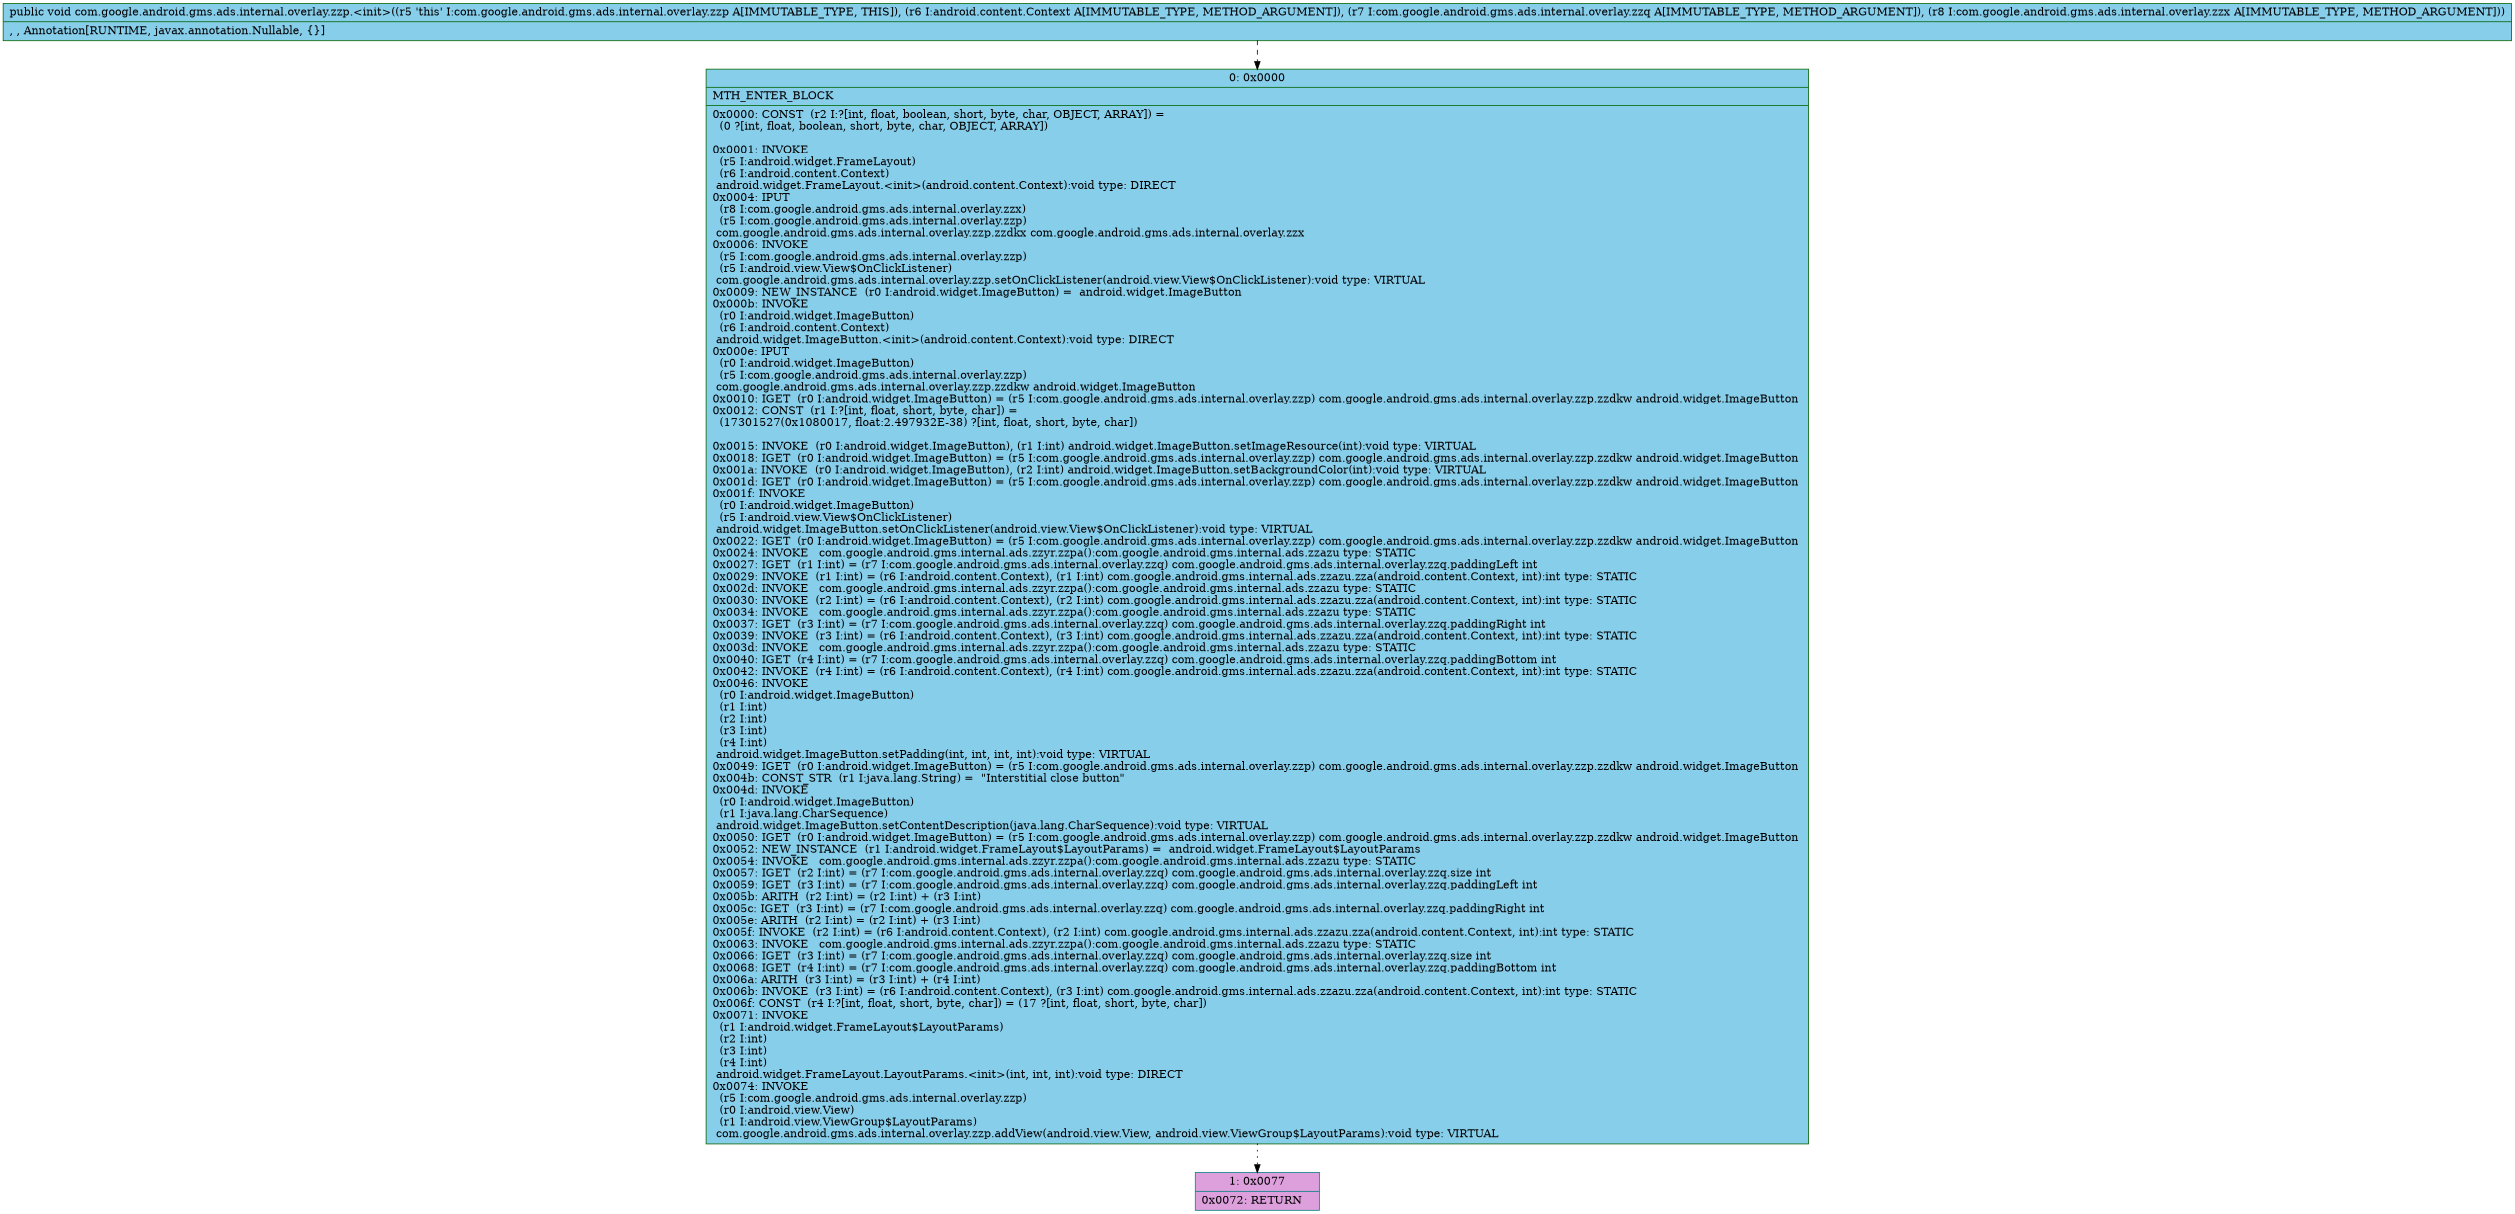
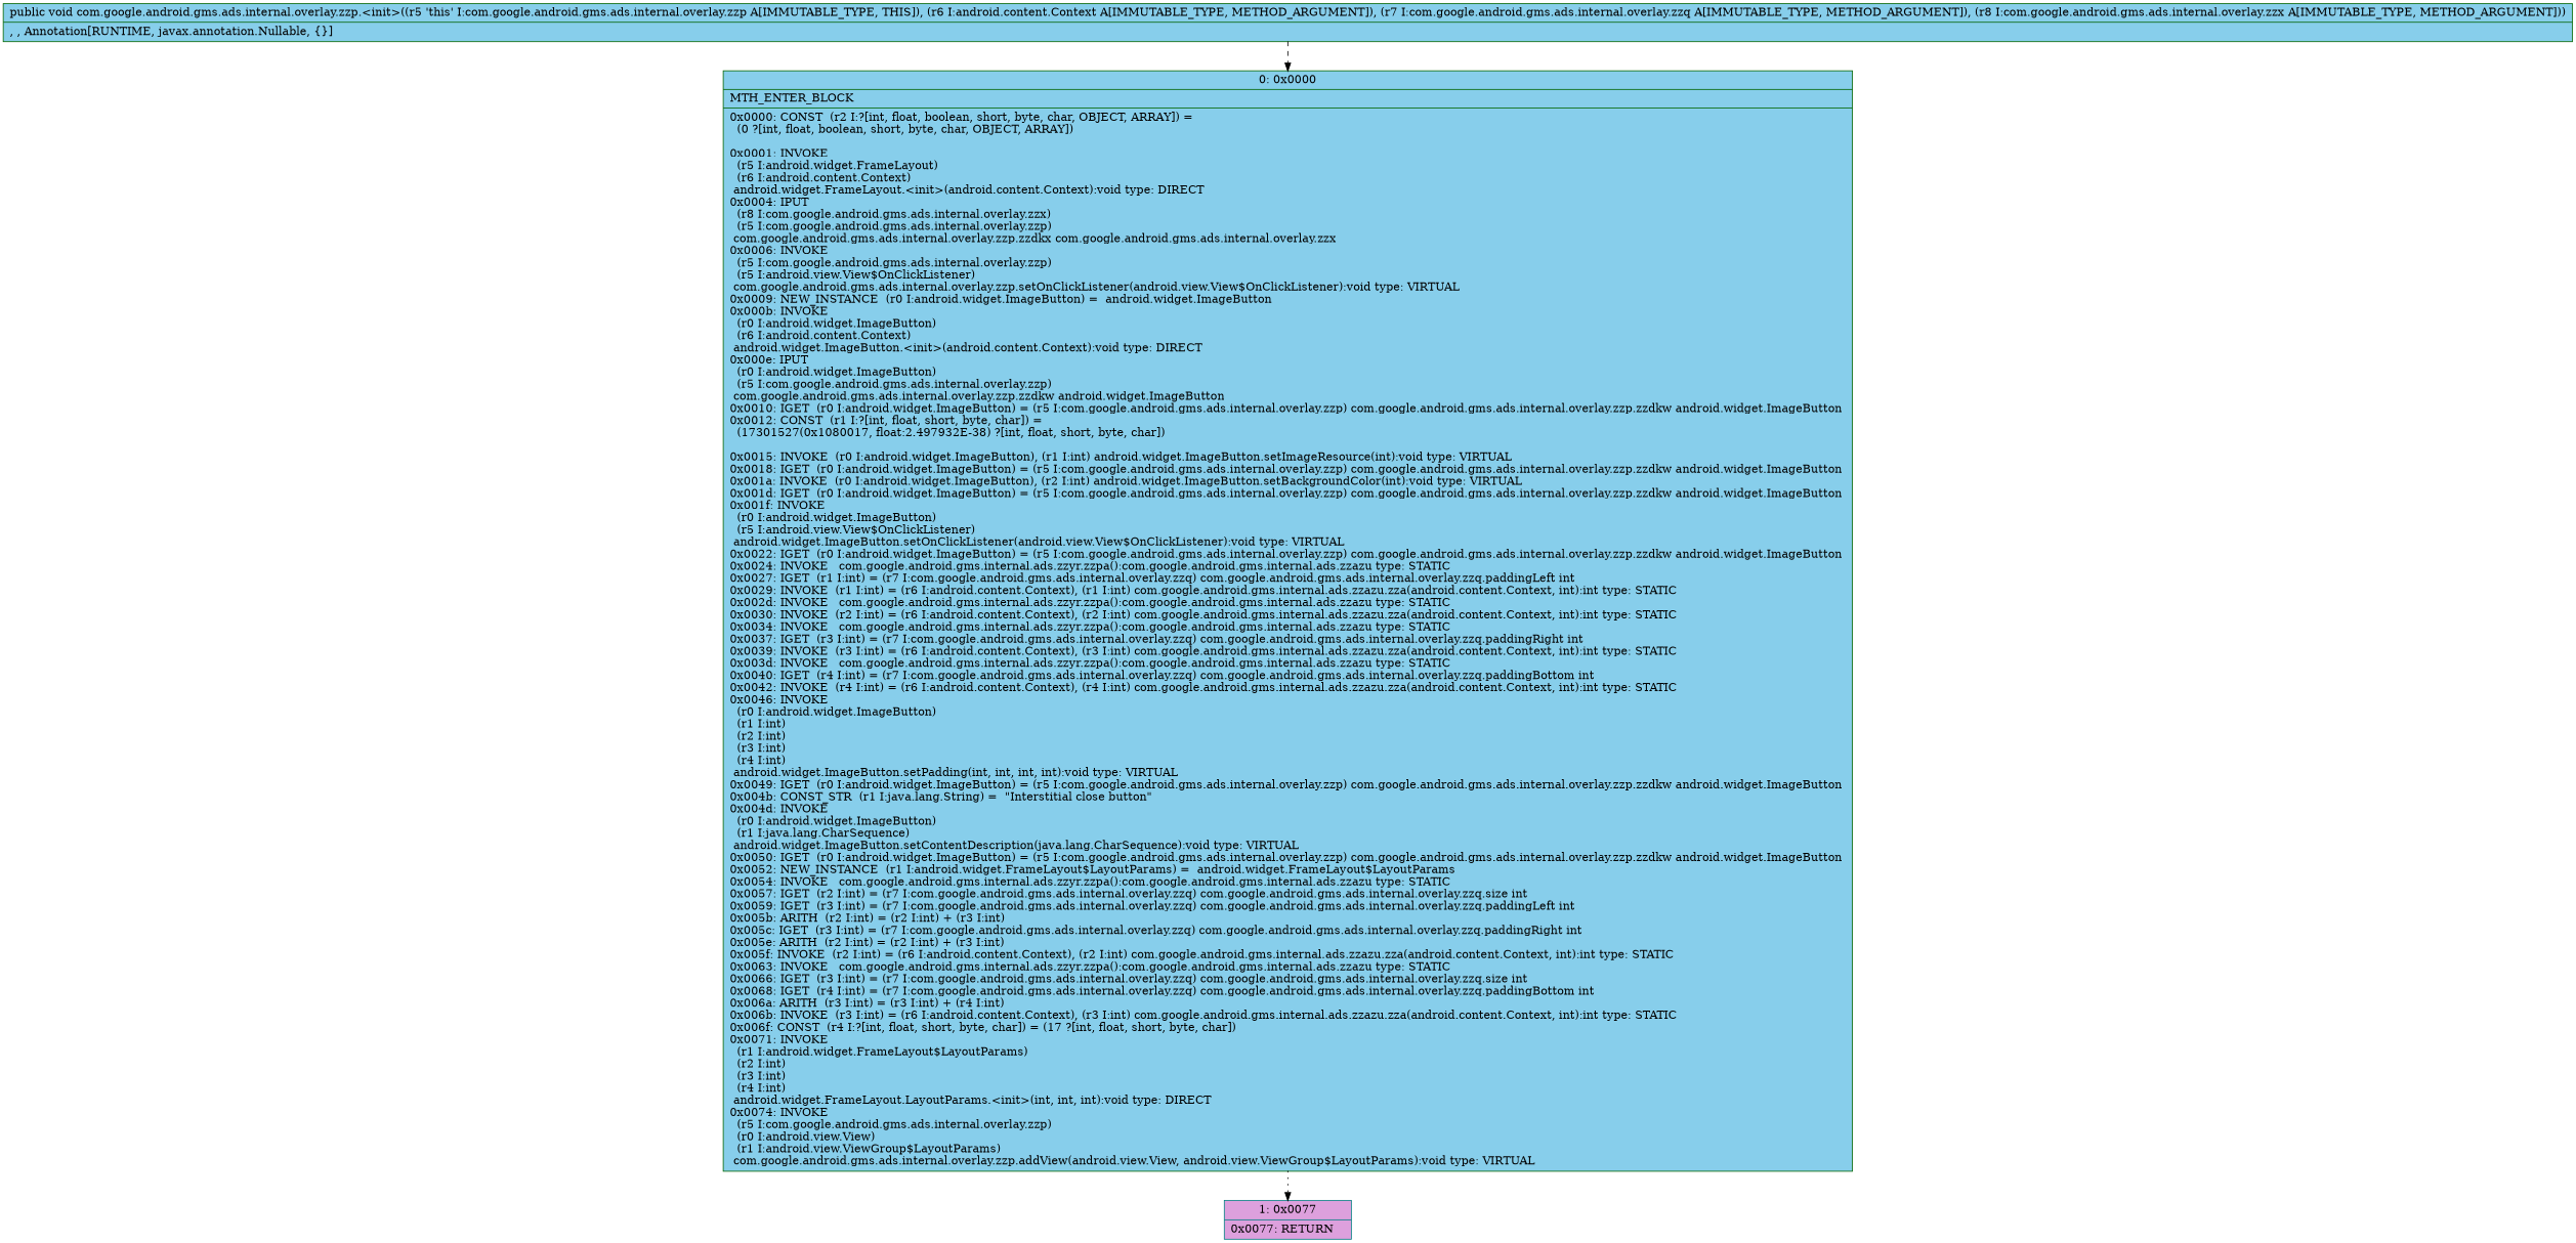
  digraph {
    node [shape=record style=filled fillcolor=skyblue color=darkgreen]
    n1 [label="{0\:\ 0x0000|MTH_ENTER_BLOCK\l|0x0000: CONST  (r2 I:?[int, float, boolean, short, byte, char, OBJECT, ARRAY]) = \l  (0 ?[int, float, boolean, short, byte, char, OBJECT, ARRAY])\l \l0x0001: INVOKE  \l  (r5 I:android.widget.FrameLayout)\l  (r6 I:android.content.Context)\l android.widget.FrameLayout.\<init\>(android.content.Context):void type: DIRECT \l0x0004: IPUT  \l  (r8 I:com.google.android.gms.ads.internal.overlay.zzx)\l  (r5 I:com.google.android.gms.ads.internal.overlay.zzp)\l com.google.android.gms.ads.internal.overlay.zzp.zzdkx com.google.android.gms.ads.internal.overlay.zzx \l0x0006: INVOKE  \l  (r5 I:com.google.android.gms.ads.internal.overlay.zzp)\l  (r5 I:android.view.View$OnClickListener)\l com.google.android.gms.ads.internal.overlay.zzp.setOnClickListener(android.view.View$OnClickListener):void type: VIRTUAL \l0x0009: NEW_INSTANCE  (r0 I:android.widget.ImageButton) =  android.widget.ImageButton \l0x000b: INVOKE  \l  (r0 I:android.widget.ImageButton)\l  (r6 I:android.content.Context)\l android.widget.ImageButton.\<init\>(android.content.Context):void type: DIRECT \l0x000e: IPUT  \l  (r0 I:android.widget.ImageButton)\l  (r5 I:com.google.android.gms.ads.internal.overlay.zzp)\l com.google.android.gms.ads.internal.overlay.zzp.zzdkw android.widget.ImageButton \l0x0010: IGET  (r0 I:android.widget.ImageButton) = (r5 I:com.google.android.gms.ads.internal.overlay.zzp) com.google.android.gms.ads.internal.overlay.zzp.zzdkw android.widget.ImageButton \l0x0012: CONST  (r1 I:?[int, float, short, byte, char]) = \l  (17301527(0x1080017, float:2.497932E\-38) ?[int, float, short, byte, char])\l \l0x0015: INVOKE  (r0 I:android.widget.ImageButton), (r1 I:int) android.widget.ImageButton.setImageResource(int):void type: VIRTUAL \l0x0018: IGET  (r0 I:android.widget.ImageButton) = (r5 I:com.google.android.gms.ads.internal.overlay.zzp) com.google.android.gms.ads.internal.overlay.zzp.zzdkw android.widget.ImageButton \l0x001a: INVOKE  (r0 I:android.widget.ImageButton), (r2 I:int) android.widget.ImageButton.setBackgroundColor(int):void type: VIRTUAL \l0x001d: IGET  (r0 I:android.widget.ImageButton) = (r5 I:com.google.android.gms.ads.internal.overlay.zzp) com.google.android.gms.ads.internal.overlay.zzp.zzdkw android.widget.ImageButton \l0x001f: INVOKE  \l  (r0 I:android.widget.ImageButton)\l  (r5 I:android.view.View$OnClickListener)\l android.widget.ImageButton.setOnClickListener(android.view.View$OnClickListener):void type: VIRTUAL \l0x0022: IGET  (r0 I:android.widget.ImageButton) = (r5 I:com.google.android.gms.ads.internal.overlay.zzp) com.google.android.gms.ads.internal.overlay.zzp.zzdkw android.widget.ImageButton \l0x0024: INVOKE   com.google.android.gms.internal.ads.zzyr.zzpa():com.google.android.gms.internal.ads.zzazu type: STATIC \l0x0027: IGET  (r1 I:int) = (r7 I:com.google.android.gms.ads.internal.overlay.zzq) com.google.android.gms.ads.internal.overlay.zzq.paddingLeft int \l0x0029: INVOKE  (r1 I:int) = (r6 I:android.content.Context), (r1 I:int) com.google.android.gms.internal.ads.zzazu.zza(android.content.Context, int):int type: STATIC \l0x002d: INVOKE   com.google.android.gms.internal.ads.zzyr.zzpa():com.google.android.gms.internal.ads.zzazu type: STATIC \l0x0030: INVOKE  (r2 I:int) = (r6 I:android.content.Context), (r2 I:int) com.google.android.gms.internal.ads.zzazu.zza(android.content.Context, int):int type: STATIC \l0x0034: INVOKE   com.google.android.gms.internal.ads.zzyr.zzpa():com.google.android.gms.internal.ads.zzazu type: STATIC \l0x0037: IGET  (r3 I:int) = (r7 I:com.google.android.gms.ads.internal.overlay.zzq) com.google.android.gms.ads.internal.overlay.zzq.paddingRight int \l0x0039: INVOKE  (r3 I:int) = (r6 I:android.content.Context), (r3 I:int) com.google.android.gms.internal.ads.zzazu.zza(android.content.Context, int):int type: STATIC \l0x003d: INVOKE   com.google.android.gms.internal.ads.zzyr.zzpa():com.google.android.gms.internal.ads.zzazu type: STATIC \l0x0040: IGET  (r4 I:int) = (r7 I:com.google.android.gms.ads.internal.overlay.zzq) com.google.android.gms.ads.internal.overlay.zzq.paddingBottom int \l0x0042: INVOKE  (r4 I:int) = (r6 I:android.content.Context), (r4 I:int) com.google.android.gms.internal.ads.zzazu.zza(android.content.Context, int):int type: STATIC \l0x0046: INVOKE  \l  (r0 I:android.widget.ImageButton)\l  (r1 I:int)\l  (r2 I:int)\l  (r3 I:int)\l  (r4 I:int)\l android.widget.ImageButton.setPadding(int, int, int, int):void type: VIRTUAL \l0x0049: IGET  (r0 I:android.widget.ImageButton) = (r5 I:com.google.android.gms.ads.internal.overlay.zzp) com.google.android.gms.ads.internal.overlay.zzp.zzdkw android.widget.ImageButton \l0x004b: CONST_STR  (r1 I:java.lang.String) =  \"Interstitial close button\" \l0x004d: INVOKE  \l  (r0 I:android.widget.ImageButton)\l  (r1 I:java.lang.CharSequence)\l android.widget.ImageButton.setContentDescription(java.lang.CharSequence):void type: VIRTUAL \l0x0050: IGET  (r0 I:android.widget.ImageButton) = (r5 I:com.google.android.gms.ads.internal.overlay.zzp) com.google.android.gms.ads.internal.overlay.zzp.zzdkw android.widget.ImageButton \l0x0052: NEW_INSTANCE  (r1 I:android.widget.FrameLayout$LayoutParams) =  android.widget.FrameLayout$LayoutParams \l0x0054: INVOKE   com.google.android.gms.internal.ads.zzyr.zzpa():com.google.android.gms.internal.ads.zzazu type: STATIC \l0x0057: IGET  (r2 I:int) = (r7 I:com.google.android.gms.ads.internal.overlay.zzq) com.google.android.gms.ads.internal.overlay.zzq.size int \l0x0059: IGET  (r3 I:int) = (r7 I:com.google.android.gms.ads.internal.overlay.zzq) com.google.android.gms.ads.internal.overlay.zzq.paddingLeft int \l0x005b: ARITH  (r2 I:int) = (r2 I:int) + (r3 I:int) \l0x005c: IGET  (r3 I:int) = (r7 I:com.google.android.gms.ads.internal.overlay.zzq) com.google.android.gms.ads.internal.overlay.zzq.paddingRight int \l0x005e: ARITH  (r2 I:int) = (r2 I:int) + (r3 I:int) \l0x005f: INVOKE  (r2 I:int) = (r6 I:android.content.Context), (r2 I:int) com.google.android.gms.internal.ads.zzazu.zza(android.content.Context, int):int type: STATIC \l0x0063: INVOKE   com.google.android.gms.internal.ads.zzyr.zzpa():com.google.android.gms.internal.ads.zzazu type: STATIC \l0x0066: IGET  (r3 I:int) = (r7 I:com.google.android.gms.ads.internal.overlay.zzq) com.google.android.gms.ads.internal.overlay.zzq.size int \l0x0068: IGET  (r4 I:int) = (r7 I:com.google.android.gms.ads.internal.overlay.zzq) com.google.android.gms.ads.internal.overlay.zzq.paddingBottom int \l0x006a: ARITH  (r3 I:int) = (r3 I:int) + (r4 I:int) \l0x006b: INVOKE  (r3 I:int) = (r6 I:android.content.Context), (r3 I:int) com.google.android.gms.internal.ads.zzazu.zza(android.content.Context, int):int type: STATIC \l0x006f: CONST  (r4 I:?[int, float, short, byte, char]) = (17 ?[int, float, short, byte, char]) \l0x0071: INVOKE  \l  (r1 I:android.widget.FrameLayout$LayoutParams)\l  (r2 I:int)\l  (r3 I:int)\l  (r4 I:int)\l android.widget.FrameLayout.LayoutParams.\<init\>(int, int, int):void type: DIRECT \l0x0074: INVOKE  \l  (r5 I:com.google.android.gms.ads.internal.overlay.zzp)\l  (r0 I:android.view.View)\l  (r1 I:android.view.ViewGroup$LayoutParams)\l com.google.android.gms.ads.internal.overlay.zzp.addView(android.view.View, android.view.ViewGroup$LayoutParams):void type: VIRTUAL \l}"]
-   n2 [label="{1\:\ 0x0077|0x0072: RETURN   \l}" fillcolor=plum color=teal]
+   n2 [label="{1\:\ 0x0077|0x0077: RETURN   \l}" fillcolor=plum color=teal]
    n3 [label="{public void com.google.android.gms.ads.internal.overlay.zzp.\<init\>((r5 'this' I:com.google.android.gms.ads.internal.overlay.zzp A[IMMUTABLE_TYPE, THIS]), (r6 I:android.content.Context A[IMMUTABLE_TYPE, METHOD_ARGUMENT]), (r7 I:com.google.android.gms.ads.internal.overlay.zzq A[IMMUTABLE_TYPE, METHOD_ARGUMENT]), (r8 I:com.google.android.gms.ads.internal.overlay.zzx A[IMMUTABLE_TYPE, METHOD_ARGUMENT]))  | , , Annotation[RUNTIME, javax.annotation.Nullable, \{\}]\l}"]
    n1 -> n2 [style=dotted]
    n3 -> n1 [style=dashed]
  }
